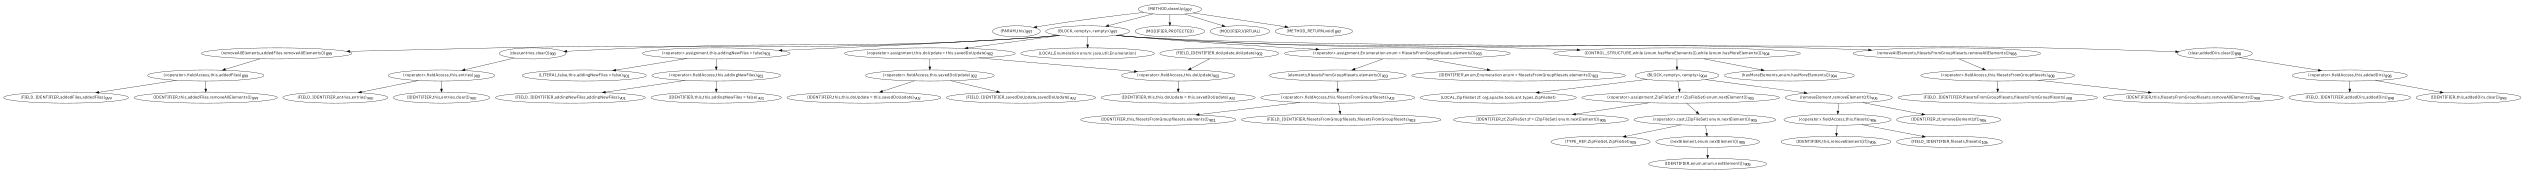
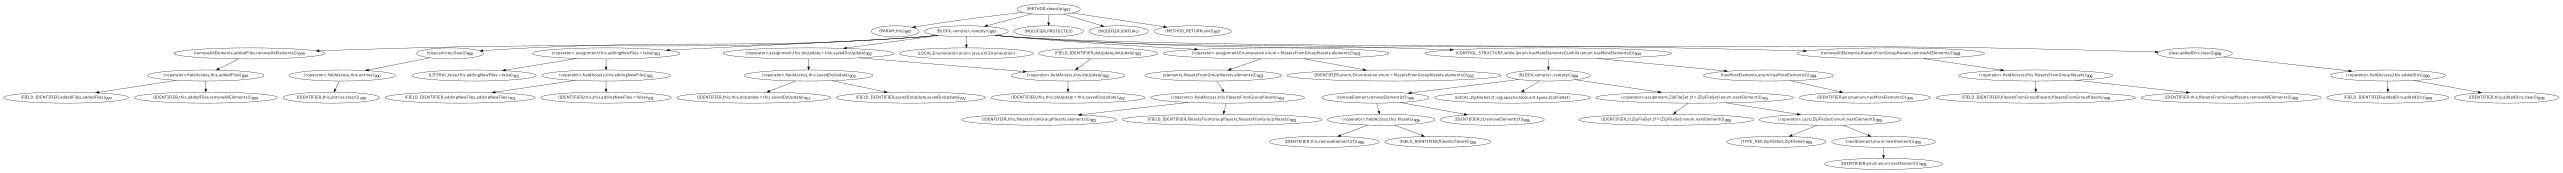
  digraph {
    fontname="IBM Plex Sans"
    node [fontname="IBM Plex Sans"]
    edge [fontname="IBM Plex Sans"]
    n1 [label=<(METHOD,cleanUp)<SUB>897</SUB>>]
    n2 [label=<(PARAM,this)<SUB>897</SUB>>]
    n3 [label=<(BLOCK,&lt;empty&gt;,&lt;empty&gt;)<SUB>897</SUB>>]
    n4 [label=<(MODIFIER,PROTECTED)>]
    n5 [label=<(MODIFIER,VIRTUAL)>]
    n6 [label=<(METHOD_RETURN,void)<SUB>897</SUB>>]
    n7 [label=<(clear,addedDirs.clear())<SUB>898</SUB>>]
    n8 [label=<(removeAllElements,addedFiles.removeAllElements())<SUB>899</SUB>>]
    n9 [label=<(clear,entries.clear())<SUB>900</SUB>>]
    n10 [label=<(&lt;operator&gt;.assignment,this.addingNewFiles = false)<SUB>901</SUB>>]
    n11 [label=<(&lt;operator&gt;.assignment,this.doUpdate = this.savedDoUpdate)<SUB>902</SUB>>]
    n12 [label=<(LOCAL,Enumeration enum: java.util.Enumeration)>]
    n13 [label=<(&lt;operator&gt;.assignment,Enumeration enum = filesetsFromGroupfilesets.elements())<SUB>903</SUB>>]
    n14 [label=<(CONTROL_STRUCTURE,while (enum.hasMoreElements()),while (enum.hasMoreElements()))<SUB>904</SUB>>]
    n15 [label=<(removeAllElements,filesetsFromGroupfilesets.removeAllElements())<SUB>908</SUB>>]
    n16 [label=<(&lt;operator&gt;.fieldAccess,this.addedDirs)<SUB>898</SUB>>]
    n17 [label=<(&lt;operator&gt;.fieldAccess,this.addedFiles)<SUB>899</SUB>>]
    n18 [label=<(&lt;operator&gt;.fieldAccess,this.entries)<SUB>900</SUB>>]
    n19 [label=<(&lt;operator&gt;.fieldAccess,this.addingNewFiles)<SUB>901</SUB>>]
    n20 [label=<(LITERAL,false,this.addingNewFiles = false)<SUB>901</SUB>>]
    n21 [label=<(&lt;operator&gt;.fieldAccess,this.doUpdate)<SUB>902</SUB>>]
    n22 [label=<(&lt;operator&gt;.fieldAccess,this.savedDoUpdate)<SUB>902</SUB>>]
    n23 [label=<(IDENTIFIER,enum,Enumeration enum = filesetsFromGroupfilesets.elements())<SUB>903</SUB>>]
    n24 [label=<(elements,filesetsFromGroupfilesets.elements())<SUB>903</SUB>>]
    n25 [label=<(hasMoreElements,enum.hasMoreElements())<SUB>904</SUB>>]
    n26 [label=<(BLOCK,&lt;empty&gt;,&lt;empty&gt;)<SUB>904</SUB>>]
    n27 [label=<(&lt;operator&gt;.fieldAccess,this.filesetsFromGroupfilesets)<SUB>908</SUB>>]
    n28 [label=<(IDENTIFIER,this,addedDirs.clear())<SUB>898</SUB>>]
    n29 [label=<(FIELD_IDENTIFIER,addedDirs,addedDirs)<SUB>898</SUB>>]
    n30 [label=<(IDENTIFIER,this,addedFiles.removeAllElements())<SUB>899</SUB>>]
    n31 [label=<(FIELD_IDENTIFIER,addedFiles,addedFiles)<SUB>899</SUB>>]
    n32 [label=<(IDENTIFIER,this,entries.clear())<SUB>900</SUB>>]
-   n33 [label=<(FIELD_IDENTIFIER,entries,entries)<SUB>900</SUB>>]
    n34 [label=<(IDENTIFIER,this,this.addingNewFiles = false)<SUB>901</SUB>>]
    n35 [label=<(FIELD_IDENTIFIER,addingNewFiles,addingNewFiles)<SUB>901</SUB>>]
    n36 [label=<(IDENTIFIER,this,this.doUpdate = this.savedDoUpdate)<SUB>902</SUB>>]
    n37 [label=<(IDENTIFIER,this,this.doUpdate = this.savedDoUpdate)<SUB>902</SUB>>]
    n38 [label=<(FIELD_IDENTIFIER,savedDoUpdate,savedDoUpdate)<SUB>902</SUB>>]
    n39 [label=<(FIELD_IDENTIFIER,doUpdate,doUpdate)<SUB>902</SUB>>]
    n40 [label=<(&lt;operator&gt;.fieldAccess,this.filesetsFromGroupfilesets)<SUB>903</SUB>>]
    n41 [label=<(IDENTIFIER,this,filesetsFromGroupfilesets.elements())<SUB>901</SUB>>]
    n42 [label=<(FIELD_IDENTIFIER,filesetsFromGroupfilesets,filesetsFromGroupfilesets)<SUB>903</SUB>>]
+   n43 [label=<(IDENTIFIER,enum,enum.hasMoreElements())<SUB>904</SUB>>]
    n44 [label=<(LOCAL,ZipFileSet zf: org.apache.tools.ant.types.ZipFileSet)>]
    n45 [label=<(&lt;operator&gt;.assignment,ZipFileSet zf = (ZipFileSet) enum.nextElement())<SUB>905</SUB>>]
    n46 [label=<(removeElement,removeElement(zf))<SUB>906</SUB>>]
    n47 [label=<(IDENTIFIER,zf,ZipFileSet zf = (ZipFileSet) enum.nextElement())<SUB>905</SUB>>]
    n48 [label=<(&lt;operator&gt;.cast,(ZipFileSet) enum.nextElement())<SUB>905</SUB>>]
    n49 [label=<(&lt;operator&gt;.fieldAccess,this.filesets)<SUB>906</SUB>>]
    n50 [label=<(IDENTIFIER,zf,removeElement(zf))<SUB>906</SUB>>]
    n51 [label=<(TYPE_REF,ZipFileSet,ZipFileSet)<SUB>905</SUB>>]
    n52 [label=<(nextElement,enum.nextElement())<SUB>905</SUB>>]
    n53 [label=<(IDENTIFIER,enum,enum.nextElement())<SUB>905</SUB>>]
    n54 [label=<(IDENTIFIER,this,removeElement(zf))<SUB>906</SUB>>]
    n55 [label=<(FIELD_IDENTIFIER,filesets,filesets)<SUB>106</SUB>>]
    n56 [label=<(IDENTIFIER,this,filesetsFromGroupfilesets.removeAllElements())<SUB>908</SUB>>]
    n57 [label=<(FIELD_IDENTIFIER,filesetsFromGroupfilesets,filesetsFromGroupfilesets)<SUB>908</SUB>>]
    n1 -> n2
    n1 -> n3
    n1 -> n4
    n1 -> n5
    n1 -> n6
    n3 -> n7
    n3 -> n8
    n3 -> n9
    n3 -> n10
    n3 -> n11
    n3 -> n12
    n3 -> n13
    n3 -> n14
    n3 -> n15
    n7 -> n16
    n8 -> n17
    n9 -> n18
    n10 -> n19
    n10 -> n20
    n11 -> n21
    n11 -> n22
    n13 -> n23
    n13 -> n24
    n14 -> n25
    n14 -> n26
    n15 -> n27
    n16 -> n28
    n16 -> n29
    n17 -> n30
    n17 -> n31
    n18 -> n32
-   n18 -> n33
    n19 -> n34
    n19 -> n35
    n21 -> n36
    n22 -> n37
    n22 -> n38
    n24 -> n40
+   n25 -> n43
    n26 -> n44
    n26 -> n45
    n26 -> n46
    n27 -> n56
    n27 -> n57
    n39 -> n21
    n40 -> n41
    n40 -> n42
    n45 -> n47
    n45 -> n48
    n46 -> n49
    n46 -> n50
    n48 -> n51
    n48 -> n52
    n49 -> n54
    n49 -> n55
    n52 -> n53
  }
